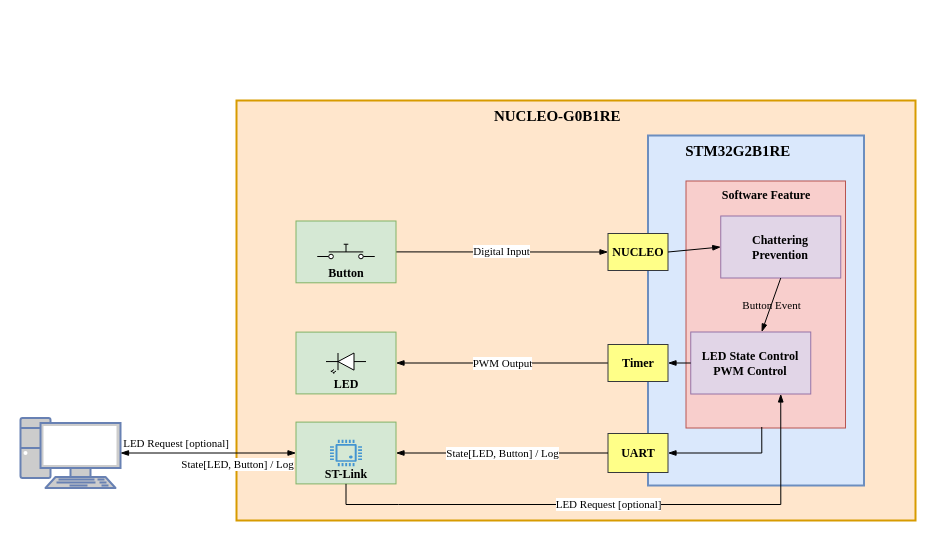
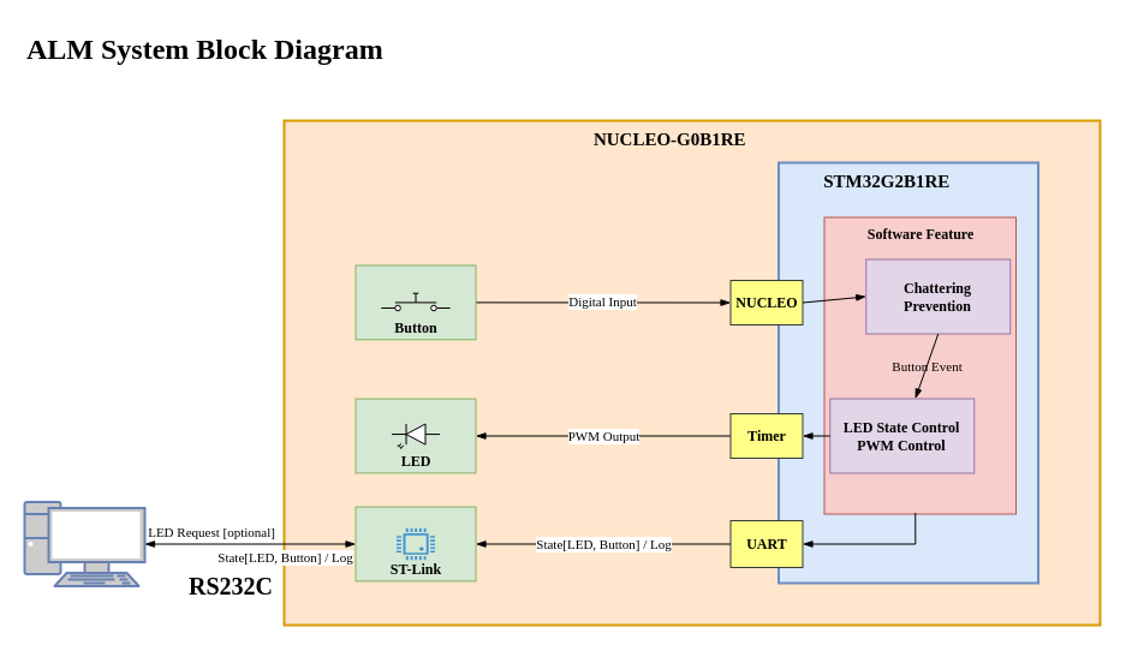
  <mxCell id="0" />
  <mxCell id="1" parent="0" />
  <mxCell id="2" value="&lt;div style=&quot;margin-top: 0pt; margin-bottom: 0pt; text-indent: -0.38in; font-size: 15px;&quot; class=&quot;O0&quot;&gt;&lt;span style=&quot;font-size: 15px; font-weight: bold;&quot;&gt;NUCLEO-G0B1RE&lt;/span&gt;&lt;/div&gt;" style="rounded=0;whiteSpace=wrap;html=1;strokeWidth=2;align=center;horizontal=1;verticalAlign=top;fontSize=15;labelBackgroundColor=none;fontFamily=Calibri;fillColor=#ffe6cc;strokeColor=#d79b00;" parent="1" vertex="1"><mxGeometry x="236" y="100" width="679" height="420" as="geometry" /></mxCell>
  <mxCell id="3" value="&lt;div class=&quot;O0&quot; style=&quot;margin-top: 0pt; margin-bottom: 0pt; text-indent: -0.38in; font-size: 15px;&quot;&gt;&lt;div class=&quot;O0&quot; style=&quot;margin-top: 0pt; margin-bottom: 0pt; text-indent: -0.38in; font-size: 15px;&quot;&gt;&lt;span style=&quot;font-size: 15px; font-weight: bold;&quot;&gt;STM32G2B1RE&lt;/span&gt;&lt;/div&gt;&lt;/div&gt;" style="rounded=0;whiteSpace=wrap;html=1;strokeWidth=2;align=center;horizontal=1;verticalAlign=top;fontSize=15;labelBackgroundColor=none;fontFamily=Calibri;fillColor=#dae8fc;strokeColor=#6c8ebf;" parent="1" vertex="1"><mxGeometry x="647.5" y="135" width="216" height="350" as="geometry" /></mxCell>
  <mxCell id="4" value="UART" style="rounded=0;whiteSpace=wrap;html=1;align=center;verticalAlign=middle;fontFamily=Calibri;fontStyle=1;fillColor=#ffff88;strokeColor=#36393d;" parent="1" vertex="1"><mxGeometry x="607.5" y="433" width="60" height="39" as="geometry" /></mxCell>
  <mxCell id="5" value="ST-Link" style="rounded=0;whiteSpace=wrap;html=1;fontFamily=Calibri;fontStyle=1;verticalAlign=bottom;fillColor=#d5e8d4;strokeColor=#82b366;" parent="1" vertex="1"><mxGeometry x="295.5" y="421.6" width="100" height="61.8" as="geometry" /></mxCell>
  <mxCell id="6" value="Digital Input" style="endArrow=blockThin;startArrow=none;html=1;rounded=0;entryX=0;entryY=0.5;entryDx=0;entryDy=0;exitX=1;exitY=0.5;exitDx=0;exitDy=0;strokeWidth=1;startFill=0;endFill=1;fontFamily=Calibri;" parent="1" source="12" target="14" edge="1"><mxGeometry width="50" height="50" relative="1" as="geometry"><mxPoint x="-131" y="560" as="sourcePoint" /><mxPoint x="9" y="560" as="targetPoint" /></mxGeometry></mxCell>
  <mxCell id="7" value="PWM Output" style="endArrow=blockThin;startArrow=none;html=1;rounded=0;entryX=1;entryY=0.5;entryDx=0;entryDy=0;exitX=0;exitY=0.5;exitDx=0;exitDy=0;strokeWidth=1;startFill=0;endFill=1;fontFamily=Calibri;" parent="1" source="15" target="13" edge="1"><mxGeometry width="50" height="50" relative="1" as="geometry"><mxPoint x="9" y="607" as="sourcePoint" /><mxPoint x="-131" y="607" as="targetPoint" /></mxGeometry></mxCell>
  <mxCell id="8" value="Software Feature" style="rounded=0;whiteSpace=wrap;html=1;horizontal=1;verticalAlign=top;flipV=0;fontFamily=Calibri;fontStyle=1;fillColor=#f8cecc;strokeColor=#b85450;" parent="1" vertex="1"><mxGeometry x="685.5" y="180.5" width="159.5" height="247" as="geometry" /></mxCell>
  <mxCell id="9" value="Chattering&lt;div&gt;Prevention&lt;/div&gt;" style="rounded=0;whiteSpace=wrap;html=1;flipV=0;fontFamily=Calibri;fontStyle=1;fillColor=#e1d5e7;strokeColor=#9673a6;" parent="1" vertex="1"><mxGeometry x="720.25" y="215.5" width="120" height="62" as="geometry" /></mxCell>
  <mxCell id="10" value="LED State Control&lt;div&gt;PWM Control&lt;/div&gt;" style="rounded=0;whiteSpace=wrap;html=1;verticalAlign=middle;flipV=0;fontFamily=Calibri;fontStyle=1;fillColor=#e1d5e7;strokeColor=#9673a6;" parent="1" vertex="1"><mxGeometry x="690.25" y="331.5" width="120" height="62" as="geometry" /></mxCell>
  <mxCell id="11" value="Button Event" style="endArrow=blockThin;startArrow=none;html=1;rounded=0;exitX=0.5;exitY=1;exitDx=0;exitDy=0;strokeWidth=1;startFill=0;endFill=1;fontFamily=Calibri;labelBorderColor=none;labelBackgroundColor=none;" parent="1" source="9" target="10" edge="1"><mxGeometry width="50" height="50" relative="1" as="geometry"><mxPoint x="560" y="310.5" as="sourcePoint" /><mxPoint x="420" y="310.5" as="targetPoint" /></mxGeometry></mxCell>
  <mxCell id="12" value="Button" style="rounded=0;whiteSpace=wrap;html=1;fontFamily=Calibri;fontStyle=1;verticalAlign=bottom;fillColor=#d5e8d4;strokeColor=#82b366;" parent="1" vertex="1"><mxGeometry x="295.5" y="220.5" width="100" height="61.8" as="geometry" /></mxCell>
  <mxCell id="13" value="LED" style="rounded=0;whiteSpace=wrap;html=1;fontFamily=Calibri;fontStyle=1;verticalAlign=bottom;fillColor=#d5e8d4;strokeColor=#82b366;" parent="1" vertex="1"><mxGeometry x="295.5" y="331.6" width="100" height="61.8" as="geometry" /></mxCell>
  <mxCell id="14" value="NUCLEO" style="rounded=0;whiteSpace=wrap;html=1;align=center;verticalAlign=middle;fontFamily=Calibri;fontStyle=1;fillColor=#ffff88;strokeColor=#36393d;" parent="1" vertex="1"><mxGeometry x="607.5" y="233" width="60" height="37" as="geometry" /></mxCell>
  <mxCell id="15" value="Timer" style="rounded=0;whiteSpace=wrap;html=1;align=center;verticalAlign=middle;fontFamily=Calibri;fontStyle=1;fillColor=#ffff88;strokeColor=#36393d;" parent="1" vertex="1"><mxGeometry x="607.5" y="344" width="60" height="37" as="geometry" /></mxCell>
  <mxCell id="16" value="State[LED, Button] / Log" style="endArrow=blockThin;startArrow=none;html=1;rounded=0;entryX=1;entryY=0.5;entryDx=0;entryDy=0;exitX=0;exitY=0.5;exitDx=0;exitDy=0;strokeWidth=1;startFill=0;endFill=1;fontFamily=Calibri;" parent="1" source="4" target="5" edge="1"><mxGeometry width="50" height="50" relative="1" as="geometry"><mxPoint x="582.5" y="233.9" as="sourcePoint" /><mxPoint x="425" y="216.9" as="targetPoint" /></mxGeometry></mxCell>
  <mxCell id="17" value="" style="endArrow=blockThin;startArrow=none;html=1;rounded=0;entryX=1;entryY=0.5;entryDx=0;entryDy=0;exitX=0.475;exitY=0.996;exitDx=0;exitDy=0;strokeWidth=1;startFill=0;endFill=1;fontFamily=Calibri;edgeStyle=orthogonalEdgeStyle;exitPerimeter=0;" parent="1" source="8" target="4" edge="1"><mxGeometry width="50" height="50" relative="1" as="geometry"><mxPoint x="617.5" y="236" as="sourcePoint" /><mxPoint x="437.5" y="235" as="targetPoint" /></mxGeometry></mxCell>
- <mxCell id="18" value="LED Request [optional]" style="endArrow=blockThin;startArrow=none;html=1;rounded=0;entryX=0.75;entryY=1;entryDx=0;entryDy=0;exitX=0.5;exitY=1;exitDx=0;exitDy=0;strokeWidth=1;startFill=0;endFill=1;fontFamily=Calibri;edgeStyle=orthogonalEdgeStyle;" parent="1" source="5" target="10" edge="1"><mxGeometry width="50" height="50" relative="1" as="geometry"><mxPoint x="628" y="463" as="sourcePoint" /><mxPoint x="458" y="463" as="targetPoint" /><Array as="points"><mxPoint x="398" y="504" /><mxPoint x="806" y="504" /></Array></mxGeometry></mxCell>
  <mxCell id="19" value="&lt;span style=&quot;font-size: 11px; text-wrap: nowrap; background-color: rgb(255, 255, 255);&quot;&gt;LED Request [optional]&lt;/span&gt;" style="text;html=1;align=center;verticalAlign=middle;whiteSpace=wrap;rounded=0;fontFamily=Calibri;" parent="1" vertex="1"><mxGeometry x="146" y="427.5" width="60" height="30" as="geometry" /></mxCell>
  <mxCell id="20" value="" style="fontColor=#0066CC;verticalAlign=top;verticalLabelPosition=bottom;labelPosition=center;align=center;html=1;outlineConnect=0;fillColor=#CCCCCC;strokeColor=#6881B3;gradientColor=none;gradientDirection=north;strokeWidth=2;shape=mxgraph.networks.pc;fontFamily=Calibri;" parent="1" vertex="1"><mxGeometry x="20" y="417.5" width="100" height="70" as="geometry" /></mxCell>
  <mxCell id="21" value="State[LED, Button] / Log" style="endArrow=blockThin;startArrow=blockThin;html=1;rounded=0;entryX=1;entryY=0.5;entryDx=0;entryDy=0;strokeWidth=1;startFill=1;endFill=1;fontFamily=Calibri;entryPerimeter=0;" parent="1" source="5" target="20" edge="1"><mxGeometry x="-0.333" y="11" width="50" height="50" relative="1" as="geometry"><mxPoint x="628" y="463" as="sourcePoint" /><mxPoint x="458" y="463" as="targetPoint" /><mxPoint as="offset" /></mxGeometry></mxCell>
+ <mxCell id="22" value="RS232C" style="text;html=1;align=center;verticalAlign=middle;whiteSpace=wrap;rounded=0;fontFamily=Calibri;fontStyle=1;fontSize=20;" parent="1" vertex="1"><mxGeometry x="162" y="472" width="60" height="30" as="geometry" /></mxCell>
  <mxCell id="23" value="" style="endArrow=blockThin;startArrow=none;html=1;rounded=0;entryX=0;entryY=0.5;entryDx=0;entryDy=0;exitX=1;exitY=0.5;exitDx=0;exitDy=0;strokeWidth=1;startFill=0;endFill=1;fontFamily=Calibri;" parent="1" source="14" target="9" edge="1"><mxGeometry width="50" height="50" relative="1" as="geometry"><mxPoint x="447.5" y="262" as="sourcePoint" /><mxPoint x="617.5" y="262" as="targetPoint" /></mxGeometry></mxCell>
  <mxCell id="24" value="" style="endArrow=blockThin;startArrow=none;html=1;rounded=0;entryX=1;entryY=0.5;entryDx=0;entryDy=0;exitX=0;exitY=0.5;exitDx=0;exitDy=0;strokeWidth=1;startFill=0;endFill=1;fontFamily=Calibri;" parent="1" source="10" target="15" edge="1"><mxGeometry width="50" height="50" relative="1" as="geometry"><mxPoint x="677.5" y="259" as="sourcePoint" /><mxPoint x="718.5" y="259" as="targetPoint" /></mxGeometry></mxCell>
  <mxCell id="25" value="" style="html=1;shape=mxgraph.electrical.electro-mechanical.pushbutton;aspect=fixed;elSwitchState=off;" parent="1" vertex="1"><mxGeometry x="316.75" y="243.74" width="57.51" height="15.33" as="geometry" /></mxCell>
  <mxCell id="26" value="" style="verticalLabelPosition=bottom;shadow=0;dashed=0;align=center;html=1;verticalAlign=top;shape=mxgraph.electrical.opto_electronics.led_2;pointerEvents=1;direction=west;" parent="1" vertex="1"><mxGeometry x="325.5" y="352.5" width="40" height="20" as="geometry" /></mxCell>
  <mxCell id="27" value="" style="pointerEvents=1;shadow=0;dashed=0;html=1;strokeColor=none;fillColor=#4495D1;labelPosition=center;verticalLabelPosition=bottom;verticalAlign=top;align=center;outlineConnect=0;shape=mxgraph.veeam.cpu;" parent="1" vertex="1"><mxGeometry x="329.5" y="439.25" width="32" height="26.5" as="geometry" /></mxCell>
+ <mxCell id="28" value="&lt;h1 style=&quot;margin-top: 0px;&quot;&gt;ALM System Block Diagram&lt;/h1&gt;" style="text;html=1;whiteSpace=wrap;overflow=hidden;rounded=0;fontFamily=Calibri;" vertex="1" parent="1"><mxGeometry x="20" y="20" width="420" height="40" as="geometry" /></mxCell>
